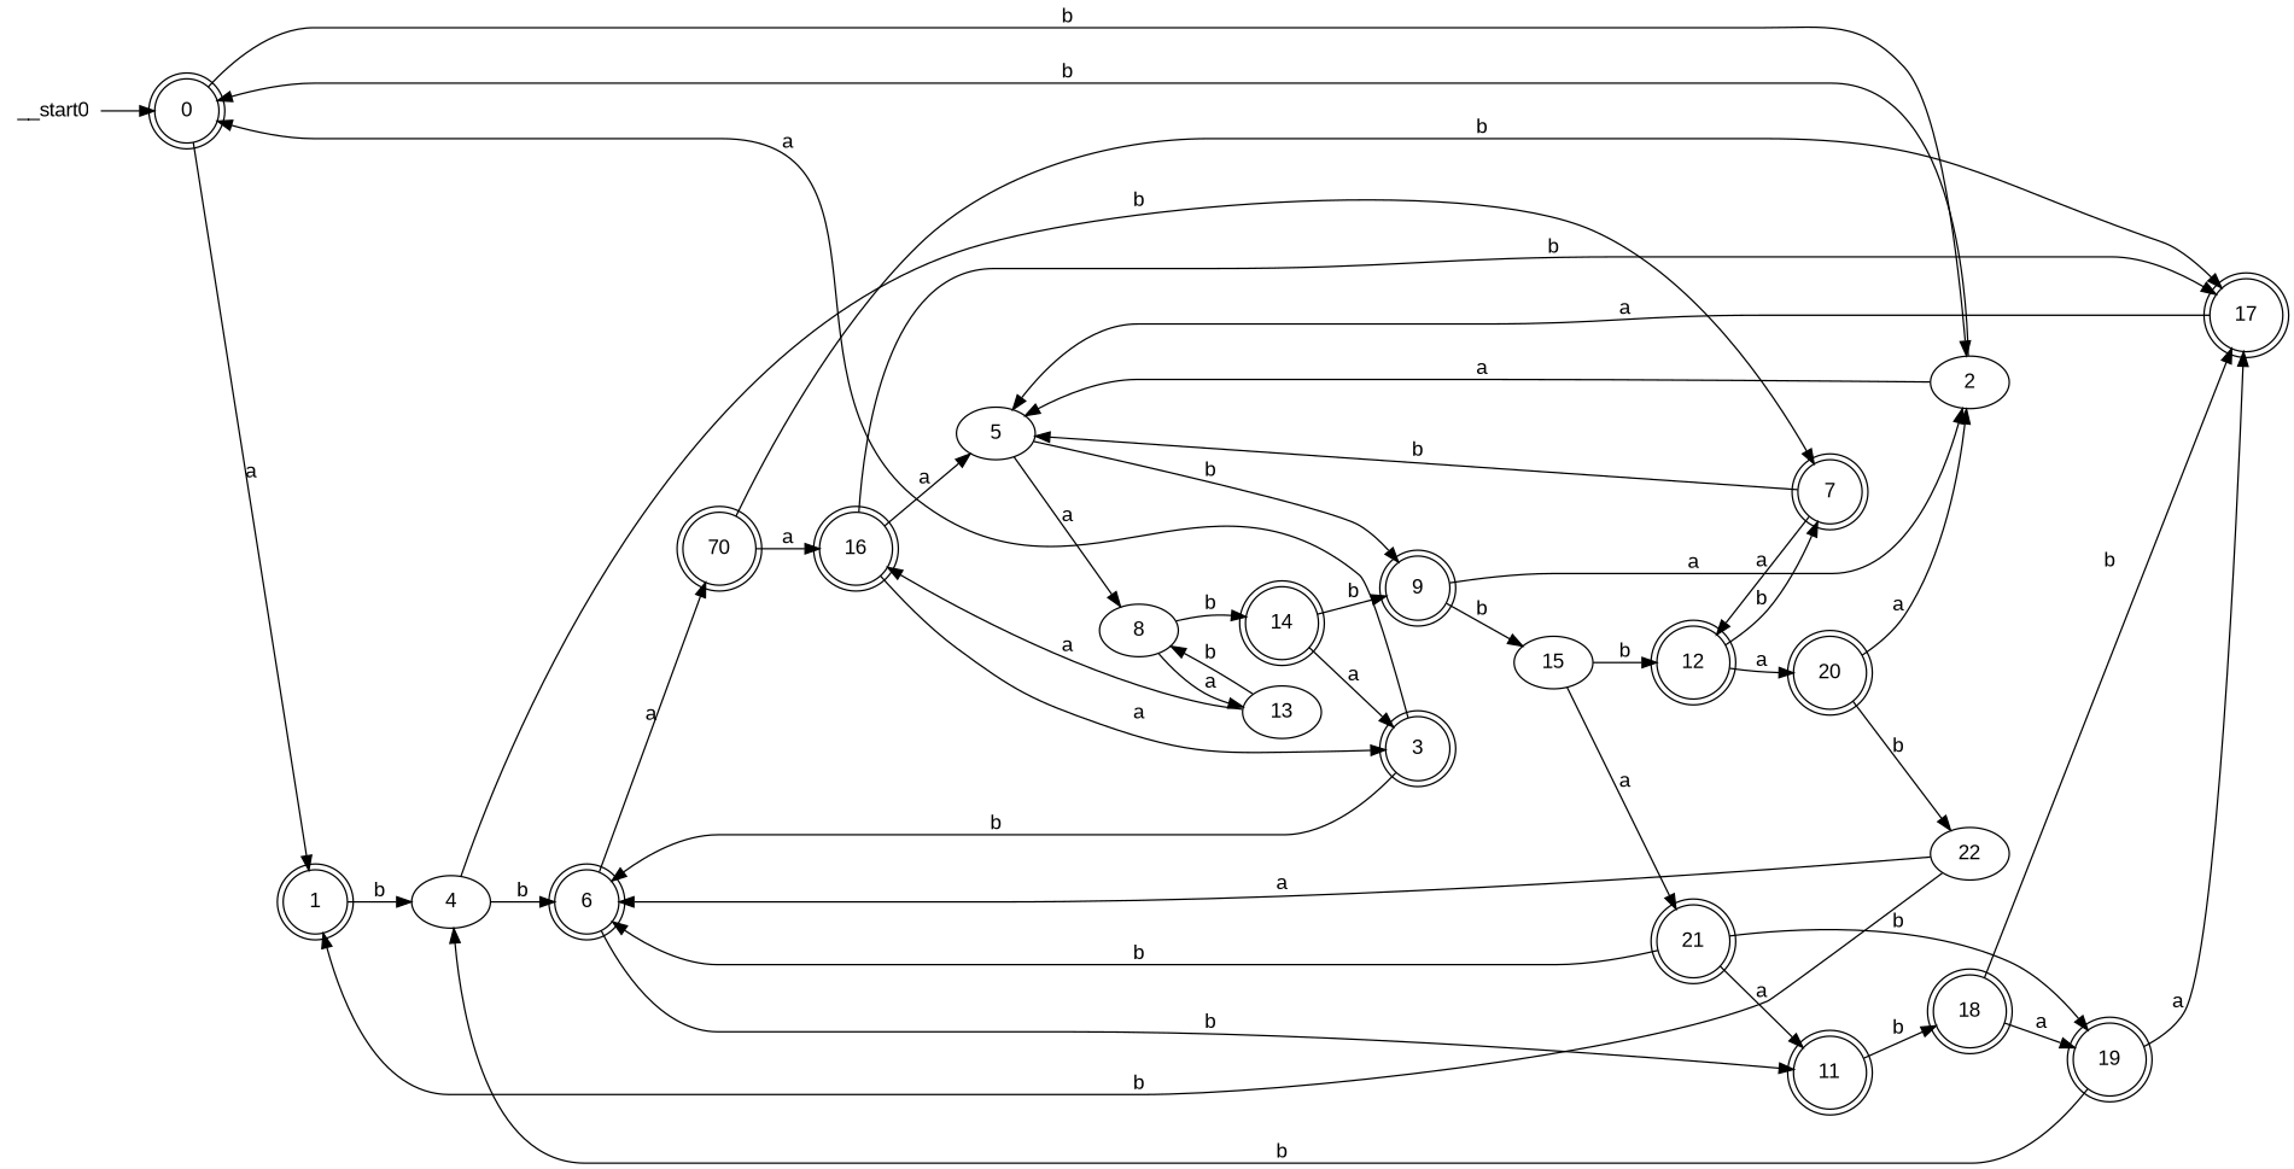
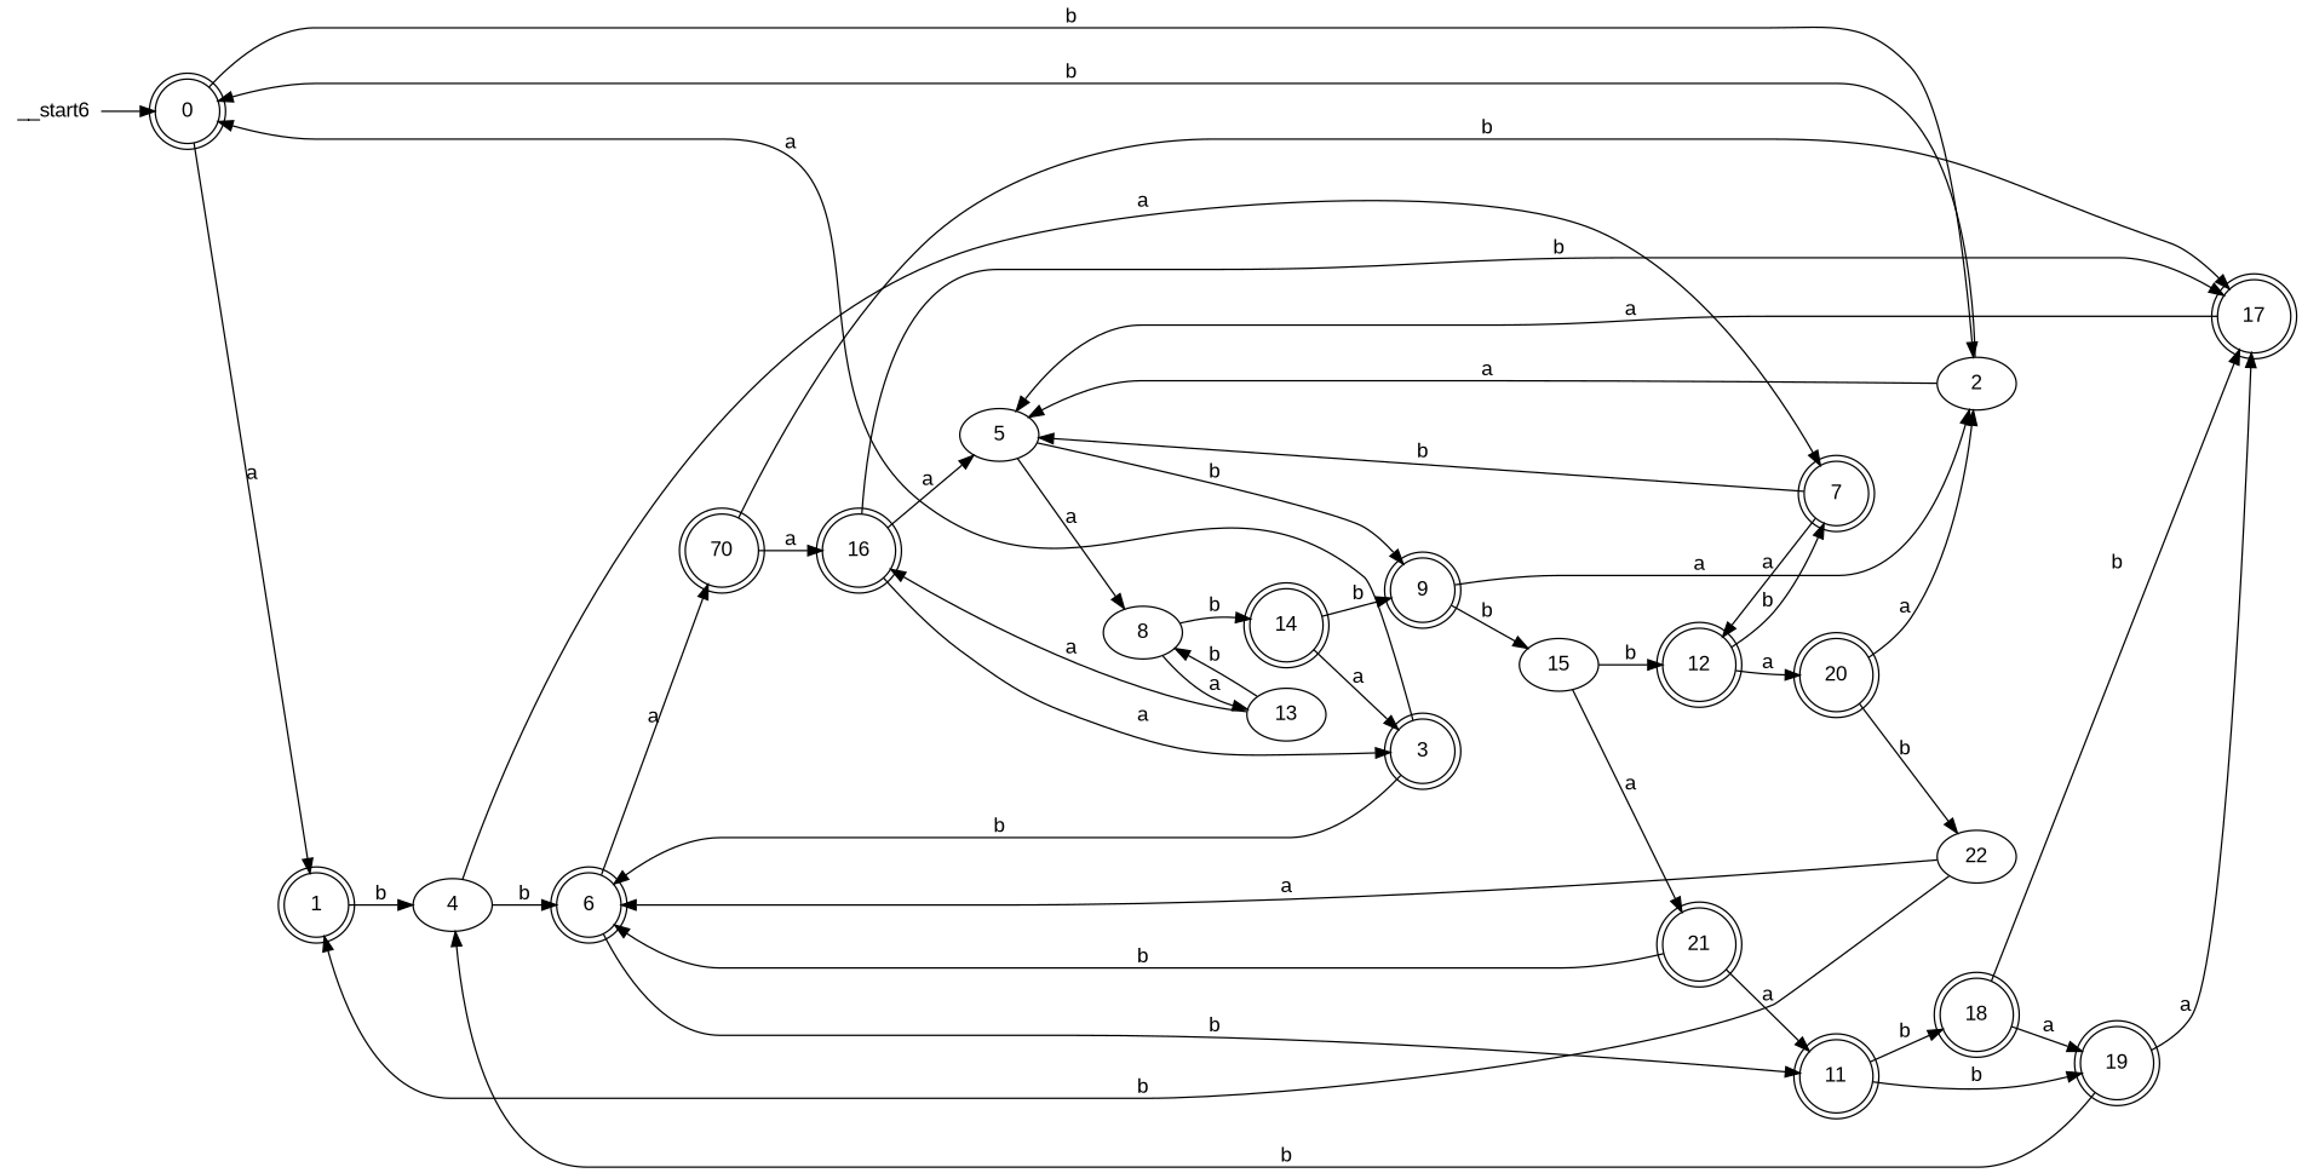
  digraph {
    fontname="Liberation Sans"
    rankdir=LR
    node [fontname="Liberation Sans" shape=doublecircle]
    edge [fontname="Liberation Sans"]
-   __start0 [shape=none]
+   __start0 [shape=none label=__start6]
    0
    1
    2 [shape=""]
    4 [shape=""]
    5 [shape=""]
    3
    6
    7
    8 [shape=""]
    9
    n12 [label=70]
    11
    12
    13 [shape=""]
    14
    15 [shape=""]
    16
    17
    18
    19
    20
    21
    22 [shape=""]
    __start0 -> 0
    0 -> 1 [label=a]
    0 -> 2 [label=b]
    1 -> 4 [label=b]
    2 -> 0 [label=b]
    2 -> 5 [label=a]
    4 -> 6 [label=b]
-   4 -> 7 [label=b]
+   4 -> 7 [label=a]
    5 -> 8 [label=a]
    5 -> 9 [label=b]
    3 -> 0 [label=a]
    3 -> 6 [label=b]
    6 -> n12 [label=a]
    6 -> 11 [label=b]
    7 -> 5 [label=b]
    7 -> 12 [label=a]
    8 -> 13 [label=a]
    8 -> 14 [label=b]
    9 -> 2 [label=a]
    9 -> 15 [label=b]
    n12 -> 16 [label=a]
    n12 -> 17 [label=b]
    11 -> 18 [label=b]
-   21 -> 19 [label=b]
+   11 -> 19 [label=b]
    12 -> 7 [label=b]
    12 -> 20 [label=a]
    13 -> 8 [label=b]
    13 -> 16 [label=a]
    14 -> 3 [label=a]
    14 -> 9 [label=b]
    15 -> 12 [label=b]
    15 -> 21 [label=a]
    16 -> 5 [label=a]
    16 -> 3 [label=a]
    16 -> 17 [label=b]
    17 -> 5 [label=a]
    18 -> 17 [label=b]
    18 -> 19 [label=a]
    19 -> 4 [label=b]
    19 -> 17 [label=a]
    20 -> 2 [label=a]
    20 -> 22 [label=b]
    21 -> 6 [label=b]
    21 -> 11 [label=a]
    22 -> 1 [label=b]
    22 -> 6 [label=a]
  }
